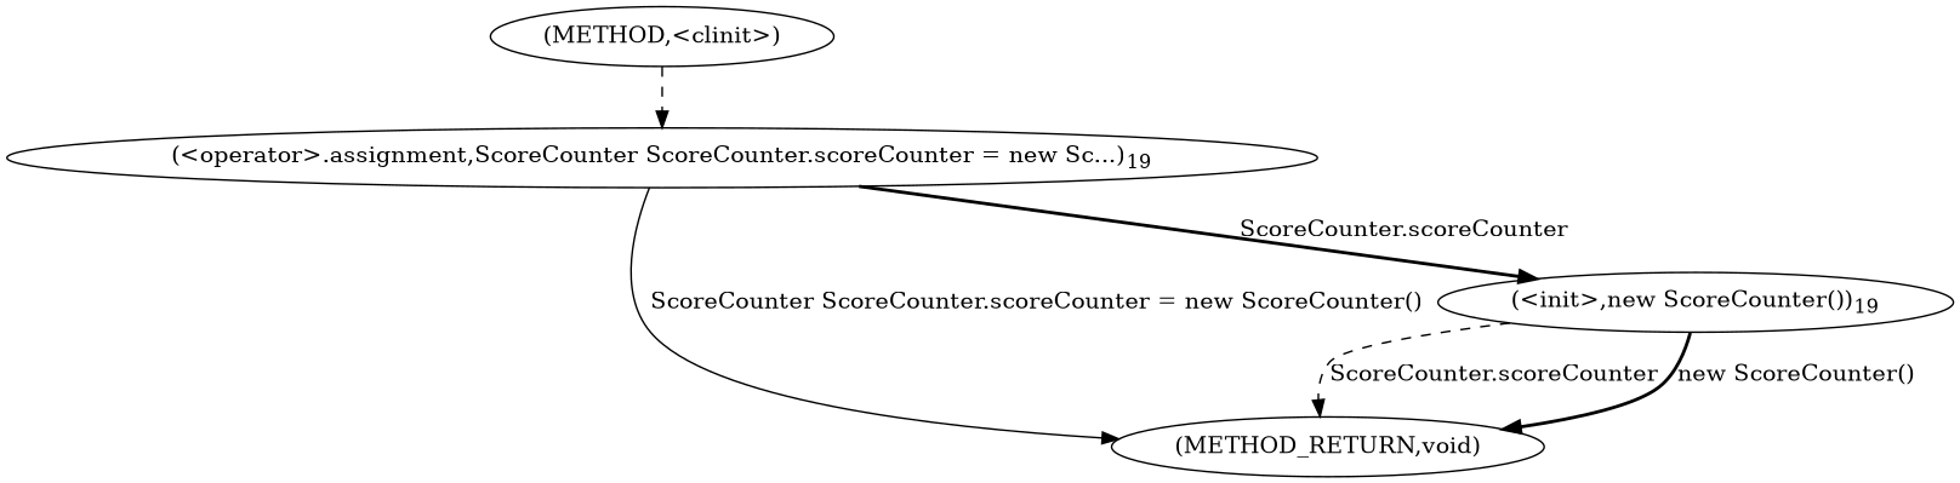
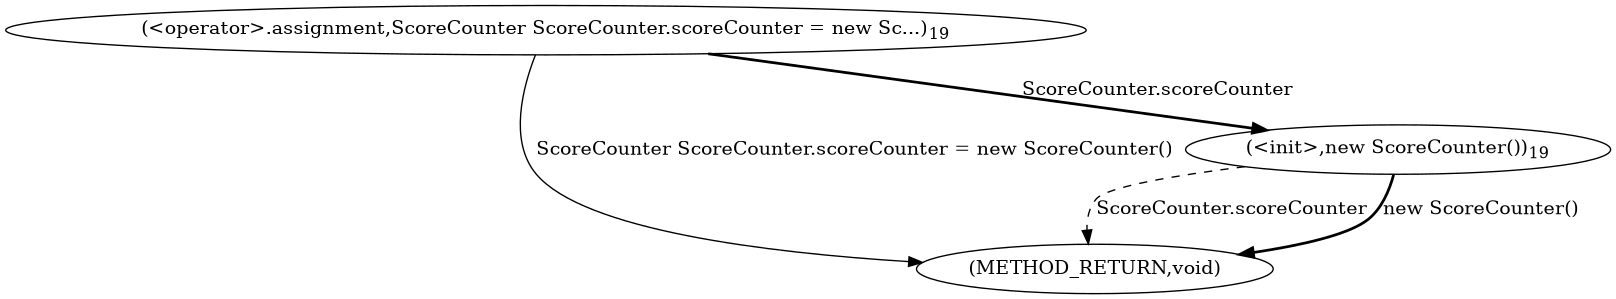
  digraph {
    edge [style=dashed]
-   n1 [label=<(METHOD,&lt;clinit&gt;)>]
    n2 [label=<(&lt;operator&gt;.assignment,ScoreCounter ScoreCounter.scoreCounter = new Sc...)<SUB>19</SUB>>]
    n3 [label=<(METHOD_RETURN,void)>]
    n4 [label=<(&lt;init&gt;,new ScoreCounter())<SUB>19</SUB>>]
-   n1 -> n2
    n2 -> n3 [label="ScoreCounter ScoreCounter.scoreCounter = new ScoreCounter()" style=solid]
    n2 -> n4 [label="ScoreCounter.scoreCounter" style=bold]
    n4 -> n3 [label="ScoreCounter.scoreCounter"]
    n4 -> n3 [label="new ScoreCounter()" style=bold]
  }
